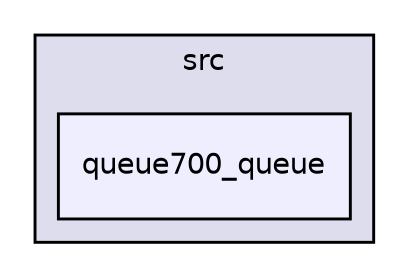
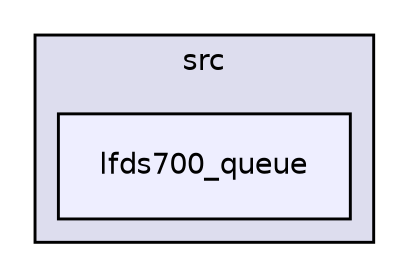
  digraph {
    compound=true
-   n1 [fillcolor="#eeeeff" fontname=Helvetica fontsize=10 label=queue700_queue pencolor=black shape=box style=filled]
+   n1 [fillcolor="#eeeeff" fontname=Helvetica fontsize=10 label=lfds700_queue pencolor=black shape=box style=filled]
    subgraph cluster_1 {
      bgcolor="#ddddee"
      fontname=Helvetica
      fontsize=10
      label=src
      pencolor=black
      n1
    }
  }
